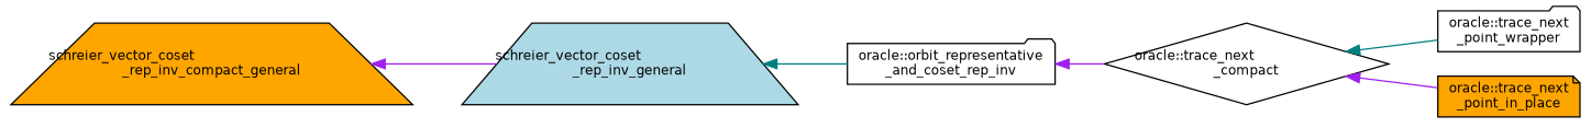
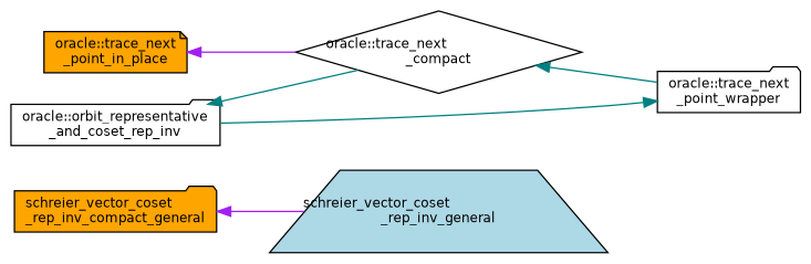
  digraph {
    rankdir=LR
    node [color=black fillcolor=white fontname=Helvetica fontsize=10 shape=trapezium style=filled]
    edge [color=teal dir=back fontname=Helvetica fontsize=10 labelfontname=Helvetica labelfontsize=10 style=solid]
-   n1 [fillcolor=orange fontcolor=black height=0.2 label="schreier_vector_coset\l_rep_inv_compact_general" width=0.4]
+   n1 [fillcolor=orange fontcolor=black height=0.2 label="schreier_vector_coset\l_rep_inv_compact_general" shape=folder width=0.4]
    n2 [fillcolor=lightblue height=0.2 label="schreier_vector_coset\l_rep_inv_general" width=0.4]
    n3 [height=0.2 label="oracle::orbit_representative\l_and_coset_rep_inv" shape=folder width=0.4]
    n4 [height=0.2 label="oracle::trace_next\l_compact" shape=diamond width=0.4]
    n5 [height=0.2 label="oracle::trace_next\l_point_wrapper" shape=folder width=0.4]
    n6 [fillcolor=orange height=0.2 label="oracle::trace_next\l_point_in_place" shape=note width=0.4]
    n1 -> n2 [color=purple]
-   n2 -> n3
-   n3 -> n4 [color=purple]
+   n5 -> n3
+   n3 -> n4
    n4 -> n5
-   n4 -> n6 [color=purple]
+   n6 -> n4 [color=purple]
  }
